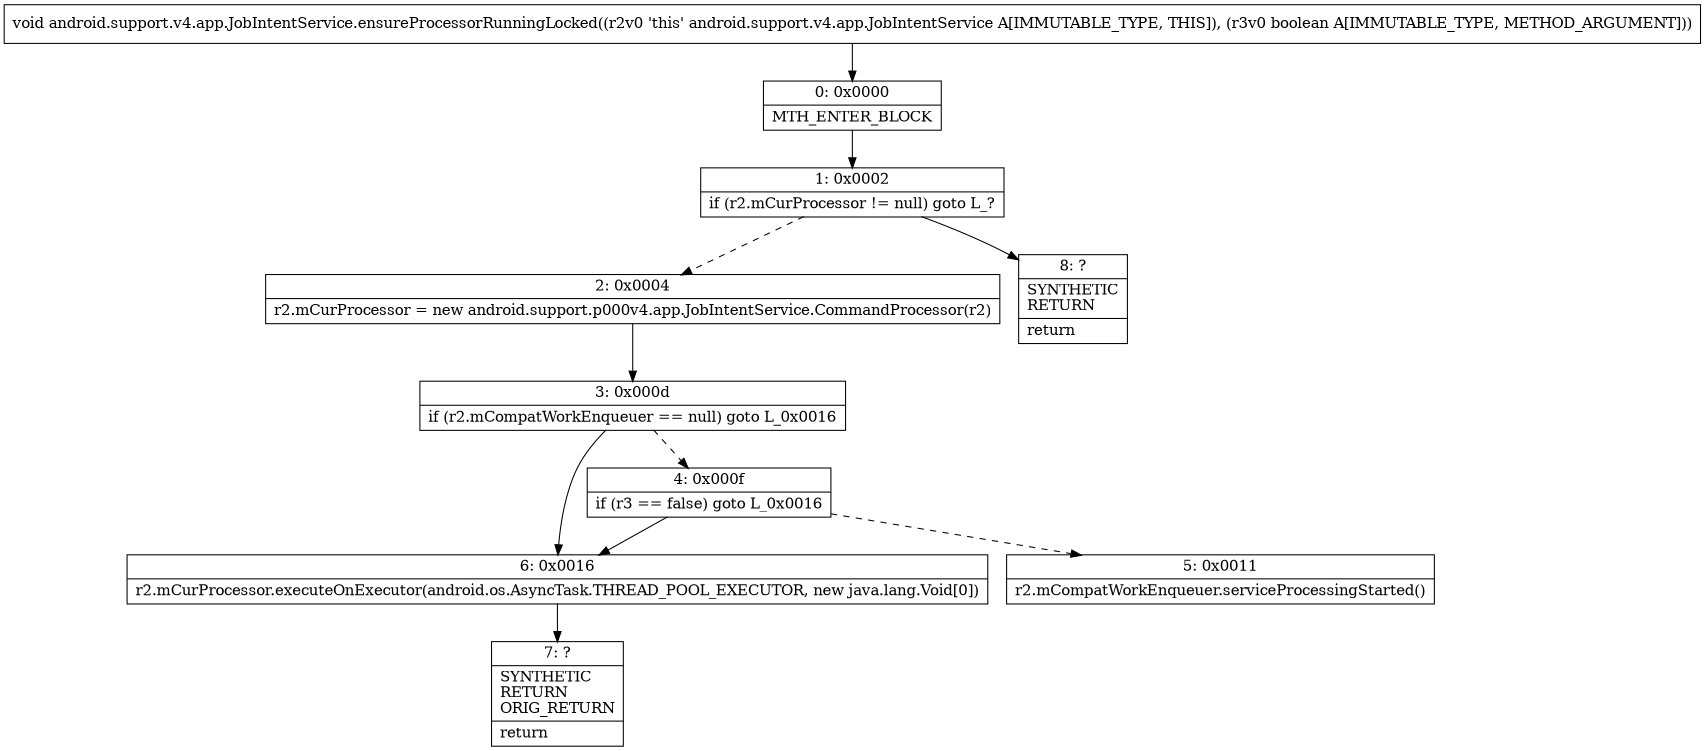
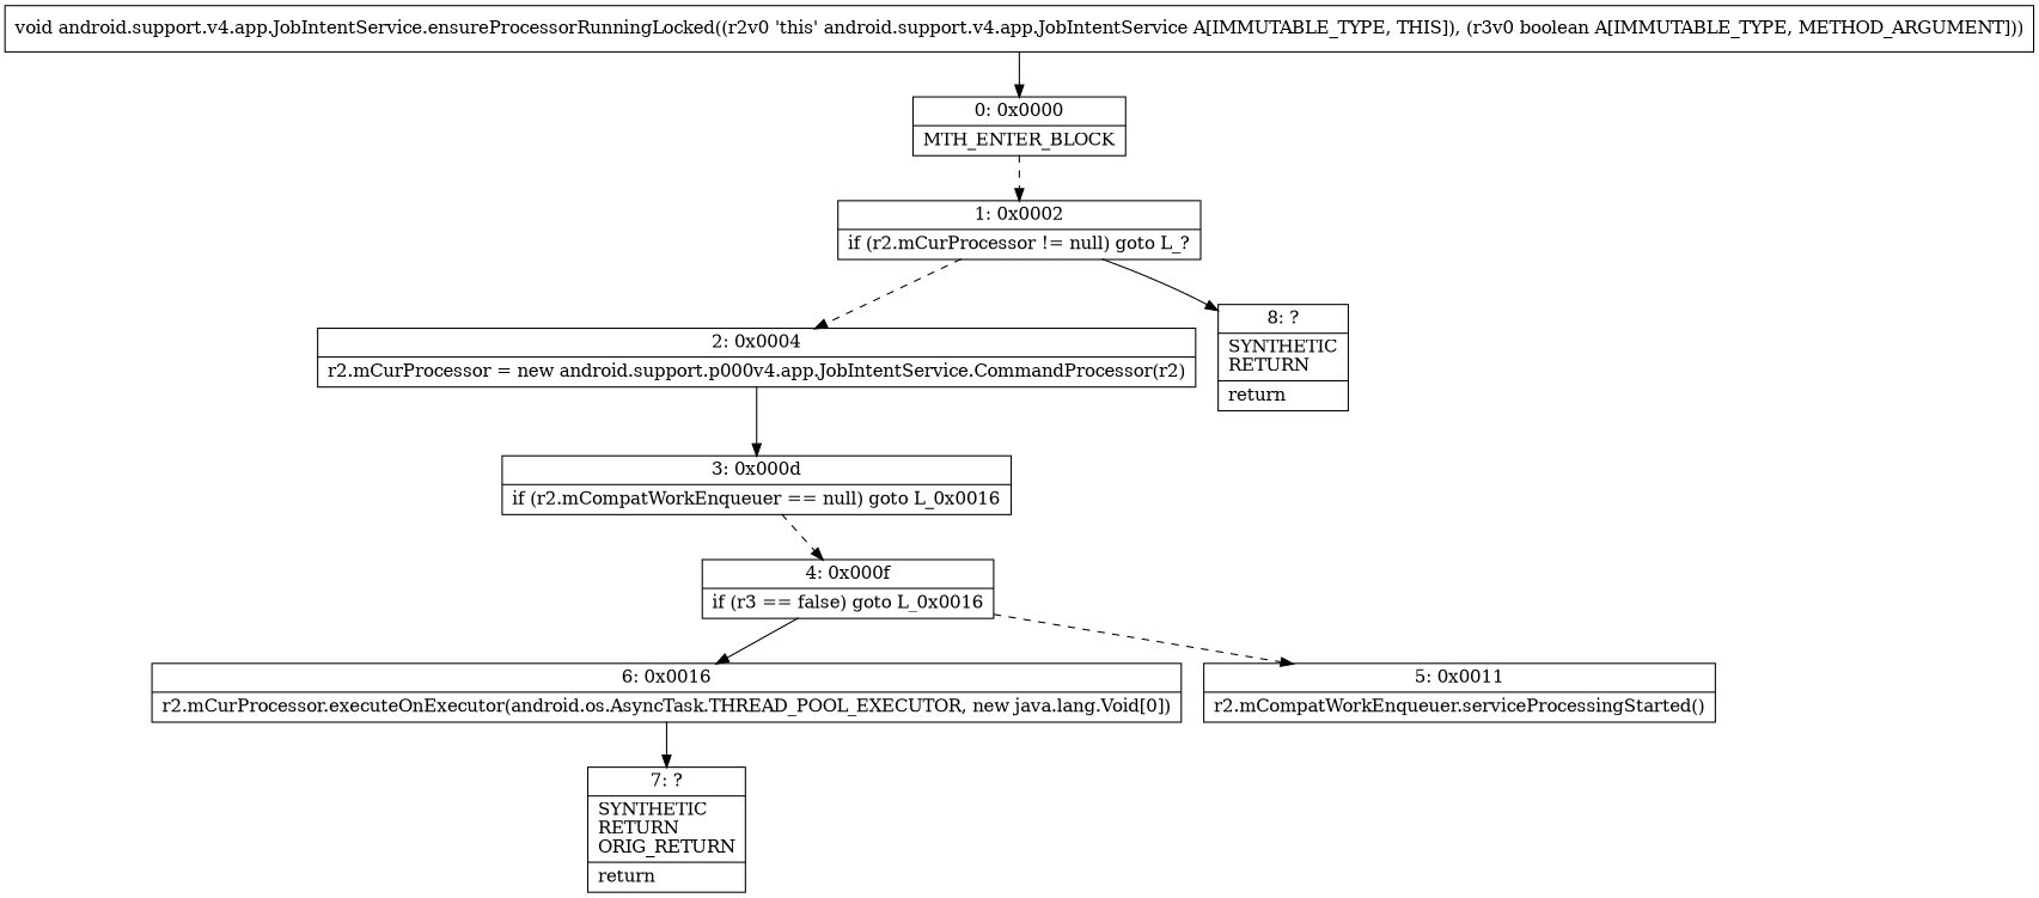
  digraph {
    node [shape=record]
    n1 [label="{0\:\ 0x0000|MTH_ENTER_BLOCK\l}"]
    n2 [label="{1\:\ 0x0002|if (r2.mCurProcessor != null) goto L_?\l}"]
    n3 [label="{2\:\ 0x0004|r2.mCurProcessor = new android.support.p000v4.app.JobIntentService.CommandProcessor(r2)\l}"]
    n4 [label="{8\:\ ?|SYNTHETIC\lRETURN\l|return\l}"]
    n5 [label="{3\:\ 0x000d|if (r2.mCompatWorkEnqueuer == null) goto L_0x0016\l}"]
    n6 [label="{4\:\ 0x000f|if (r3 == false) goto L_0x0016\l}"]
    n7 [label="{6\:\ 0x0016|r2.mCurProcessor.executeOnExecutor(android.os.AsyncTask.THREAD_POOL_EXECUTOR, new java.lang.Void[0])\l}"]
    n8 [label="{5\:\ 0x0011|r2.mCompatWorkEnqueuer.serviceProcessingStarted()\l}"]
    n9 [label="{7\:\ ?|SYNTHETIC\lRETURN\lORIG_RETURN\l|return\l}"]
    n10 [label="{void android.support.v4.app.JobIntentService.ensureProcessorRunningLocked((r2v0 'this' android.support.v4.app.JobIntentService A[IMMUTABLE_TYPE, THIS]), (r3v0 boolean A[IMMUTABLE_TYPE, METHOD_ARGUMENT])) }"]
-   n1 -> n2
+   n1 -> n2 [style=dashed]
    n2 -> n3 [style=dashed]
    n2 -> n4
    n3 -> n5
    n5 -> n6 [style=dashed]
-   n5 -> n7
    n6 -> n7
    n6 -> n8 [style=dashed]
    n7 -> n9
    n10 -> n1
  }
